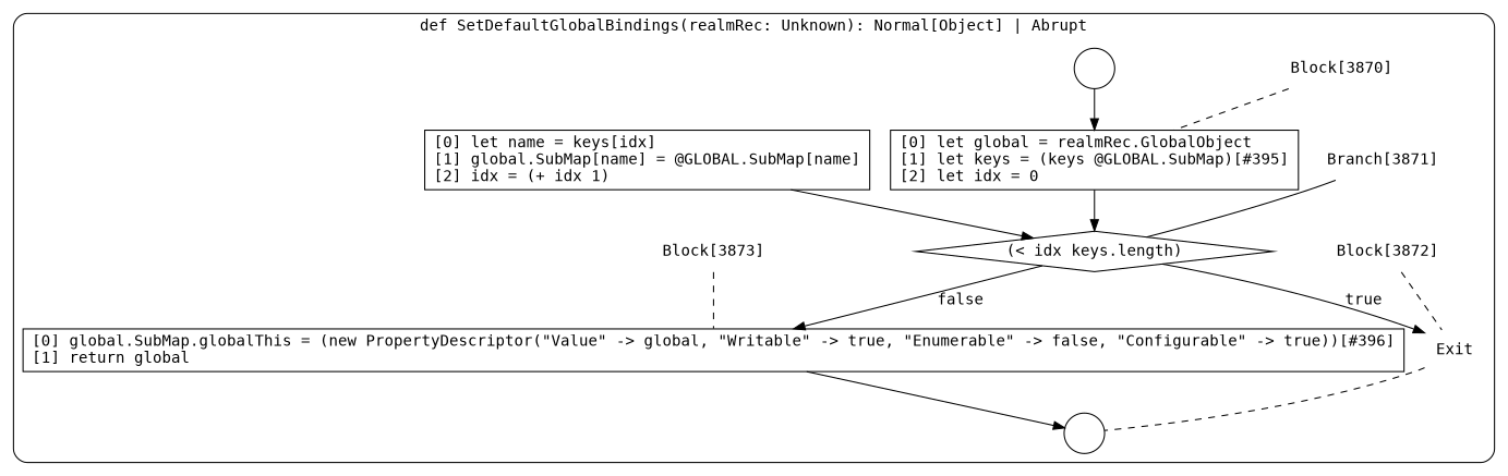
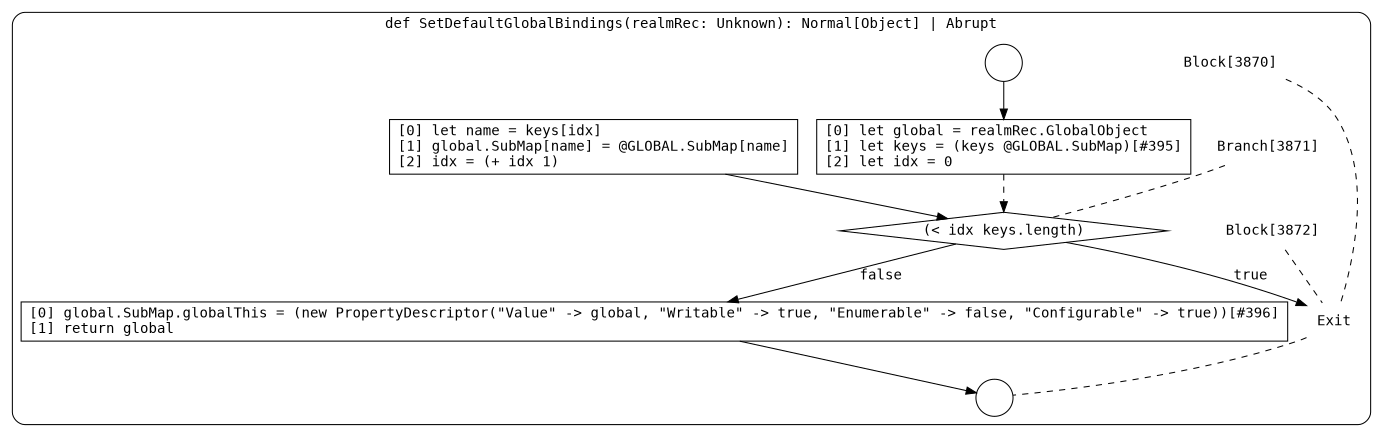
  digraph {
    fontname=Consolas
    node [color=black fillcolor=white fontname=Consolas shape=none style=filled]
    edge [color=black fontname=Consolas]
    n1 [label=" " shape=circle]
    n2 [label=<<font color="black">[0] let global = realmRec.GlobalObject<BR ALIGN="LEFT"/>[1] let keys = (keys @GLOBAL.SubMap)[#395]<BR ALIGN="LEFT"/>[2] let idx = 0<BR ALIGN="LEFT"/></font>> shape=box]
    n3 [label=<<font color="black">(&lt; idx keys.length)</font>> shape=diamond]
    n4 [label=<<font color="black">Exit</font>> color="" fillcolor="" style=""]
    n5 [label=" " shape=circle]
    n6 [label=<<font color="black">Block[3870]</font>> color="" fillcolor="" style=""]
    n7 [label=<<font color="black">[0] let name = keys[idx]<BR ALIGN="LEFT"/>[1] global.SubMap[name] = @GLOBAL.SubMap[name]<BR ALIGN="LEFT"/>[2] idx = (+ idx 1)<BR ALIGN="LEFT"/></font>> shape=box]
    n8 [label=<<font color="black">[0] global.SubMap.globalThis = (new PropertyDescriptor(&quot;Value&quot; -&gt; global, &quot;Writable&quot; -&gt; true, &quot;Enumerable&quot; -&gt; false, &quot;Configurable&quot; -&gt; true))[#396]<BR ALIGN="LEFT"/>[1] return global<BR ALIGN="LEFT"/></font>> shape=box]
    n9 [label=<<font color="black">Branch[3871]</font>> color="" fillcolor="" style=""]
    n10 [label=<<font color="black">Block[3872]</font>> color="" fillcolor="" style=""]
-   n11 [label=<<font color="black">Block[3873]</font>> color="" fillcolor="" style=""]
    subgraph cluster_1 {
      label="def SetDefaultGlobalBindings(realmRec: Unknown): Normal[Object] | Abrupt"
      style=rounded
      n1
      n2
      n3
      n4
      n5
      n6
      n7
      n8
      n9
      n10
-     n11
    }
    n1 -> n2
-   n2 -> n3
+   n2 -> n3 [style=dashed]
    n3 -> n4 [label=<<font color="black">true</font>>]
    n3 -> n8 [label=<<font color="black">false</font>>]
    n4 -> n5 [arrowhead=none style=dashed]
-   n6 -> n2 [arrowhead=none style=dashed]
+   n6 -> n4 [arrowhead=none style=dashed]
    n7 -> n3
    n8 -> n5
-   n9 -> n3 [arrowhead=none style=solid]
+   n9 -> n3 [arrowhead=none style=dashed]
    n10 -> n4 [arrowhead=none style=dashed]
-   n11 -> n8 [arrowhead=none style=dashed]
  }
